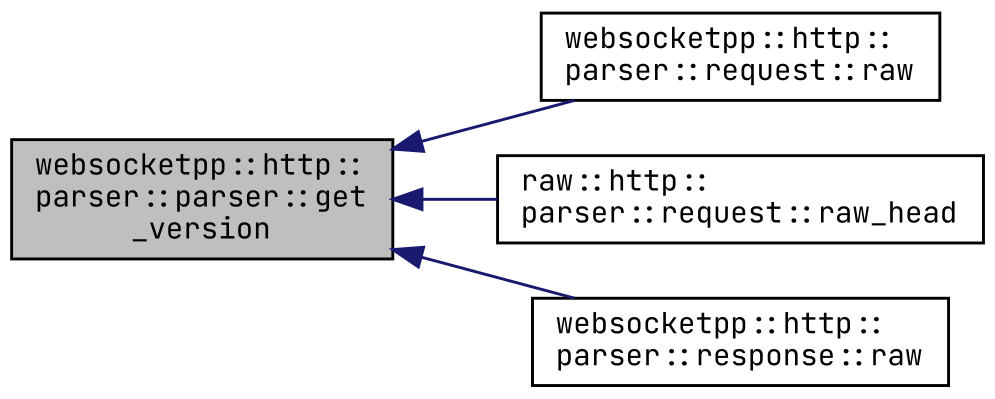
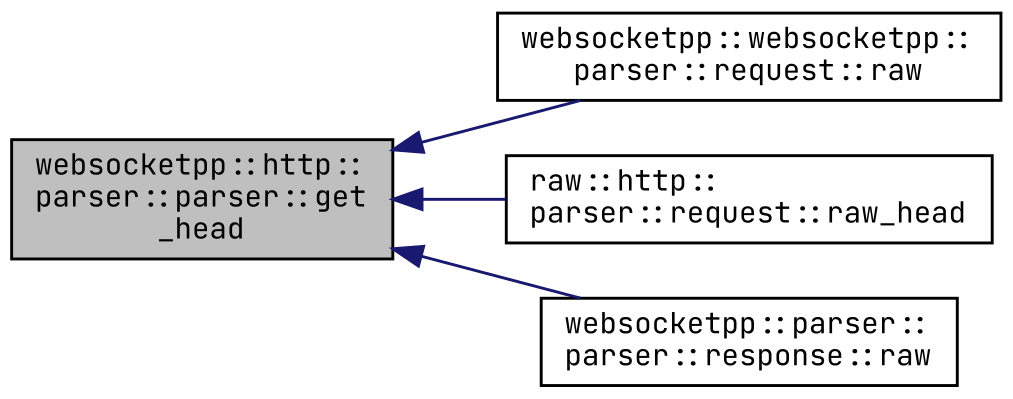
  digraph {
    fontname="JetBrains Mono"
    rankdir=LR
    node [color=black fillcolor=white fontname="JetBrains Mono" fontsize=10 shape=record style=filled]
    edge [color=midnightblue dir=back fontname="JetBrains Mono" fontsize=10 labelfontname=Helvetica labelfontsize=10 style=solid]
-   n1 [fillcolor=grey75 fontcolor=black height=0.2 label="websocketpp::http::\lparser::parser::get\l_version" width=0.4]
-   n2 [height=0.2 label="websocketpp::http::\lparser::request::raw" width=0.4]
+   n1 [fillcolor=grey75 fontcolor=black height=0.2 label="websocketpp::http::\lparser::parser::get\l_head" width=0.4]
+   n2 [height=0.2 label="websocketpp::websocketpp::\lparser::request::raw" width=0.4]
    n3 [height=0.2 label="raw::http::\lparser::request::raw_head" width=0.4]
-   n4 [height=0.2 label="websocketpp::http::\lparser::response::raw" width=0.4]
+   n4 [height=0.2 label="websocketpp::parser::\lparser::response::raw" width=0.4]
    n1 -> n2
    n1 -> n3
    n1 -> n4
  }
